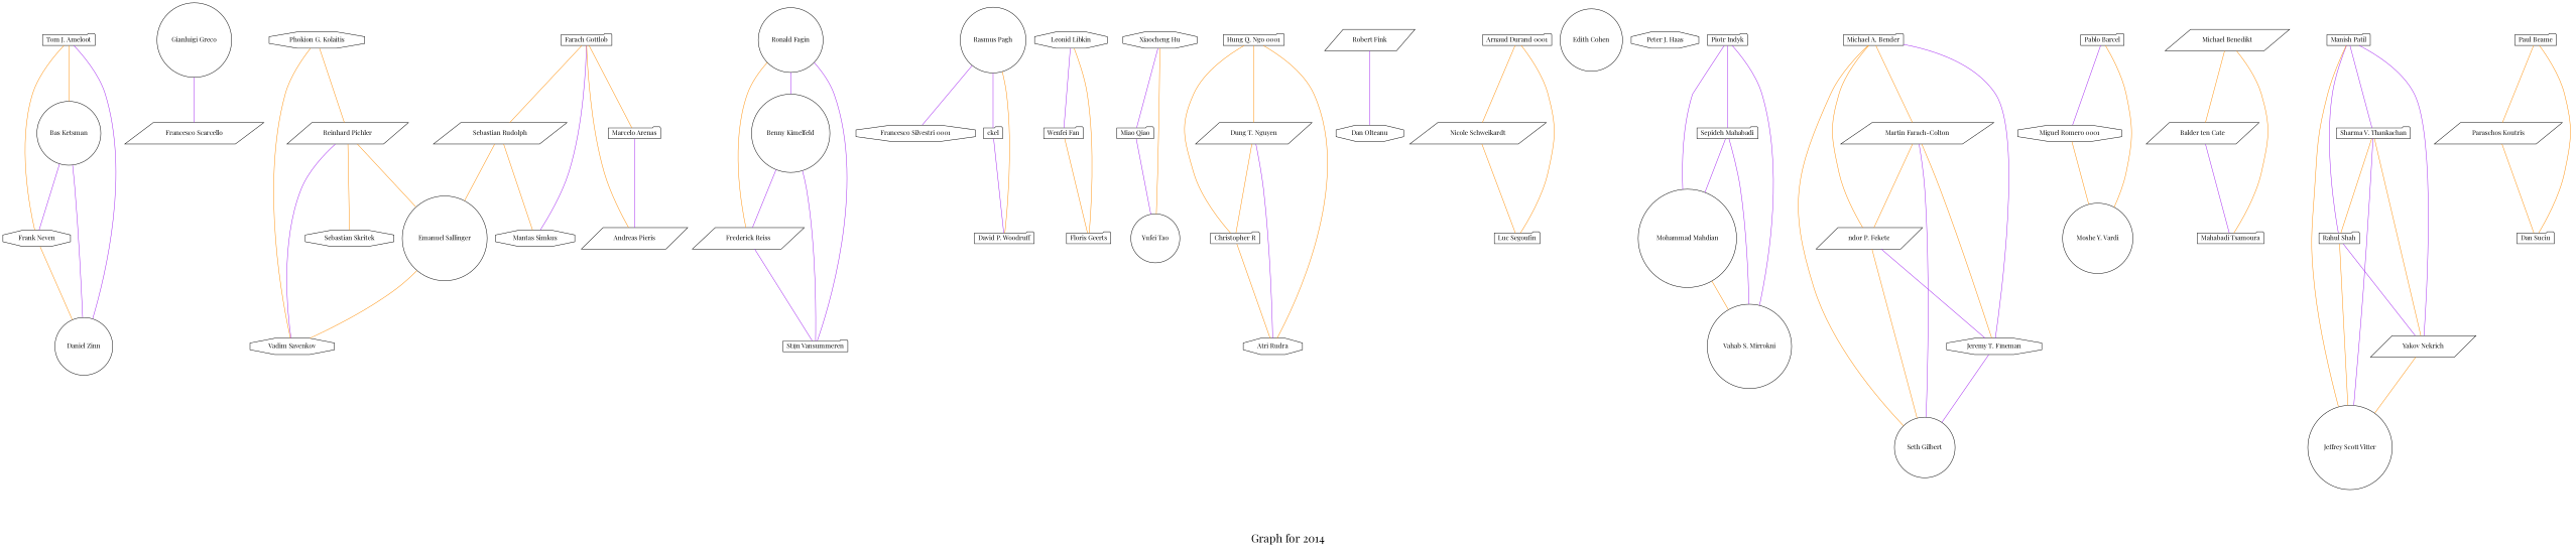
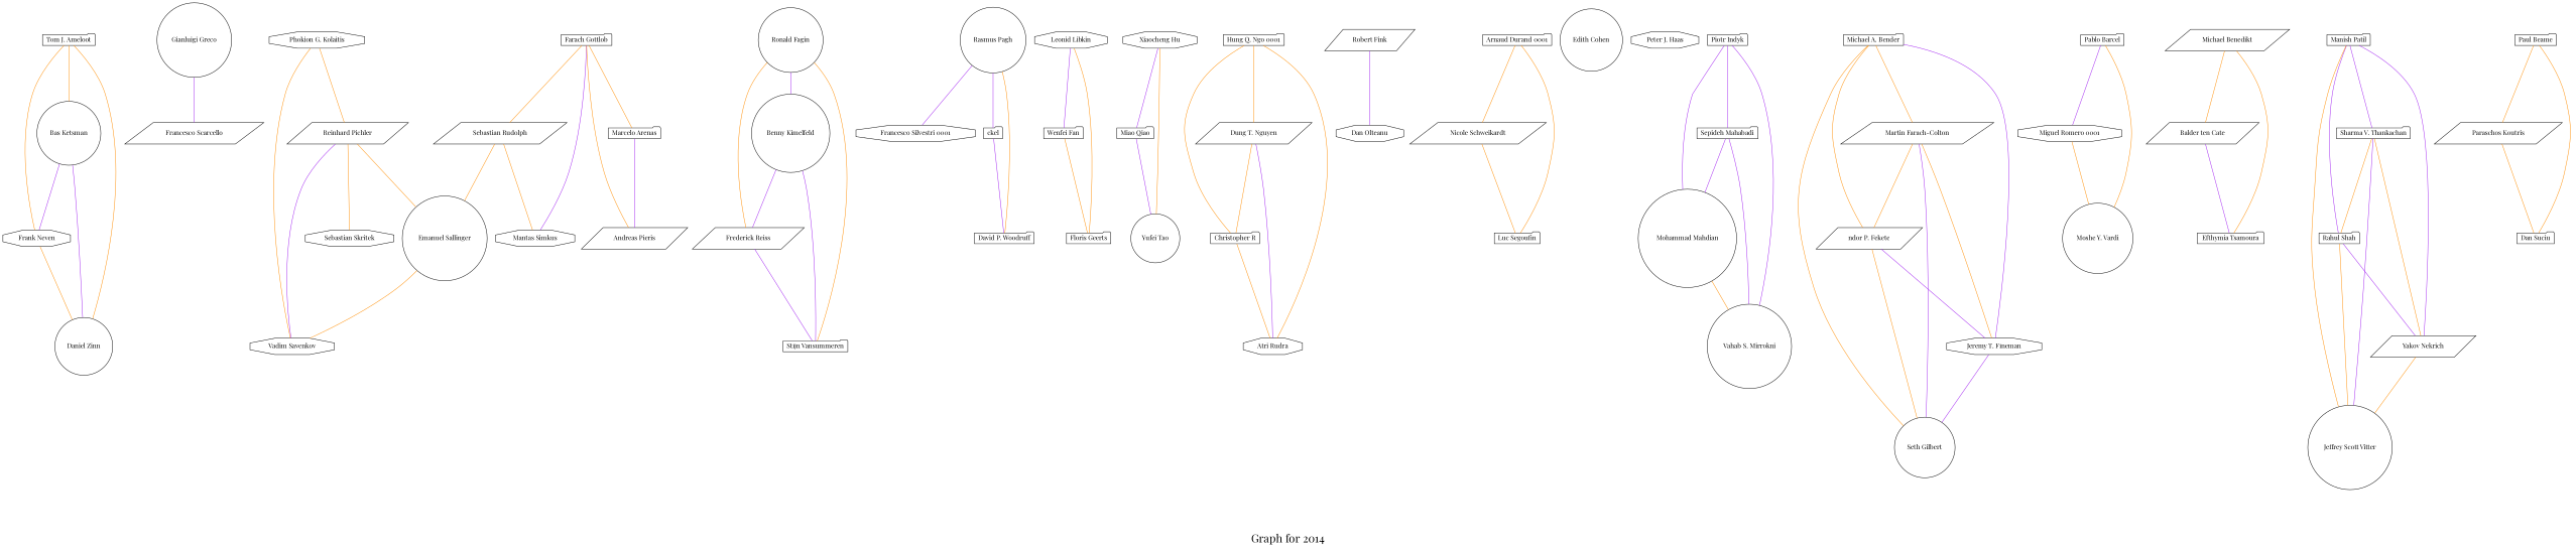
  graph {
    fontname="Playfair Display"
    fontsize=24
    label="\nGraph for 2014\n"
    splines=true
    node [fontname="Playfair Display" shape=folder]
    edge [color=darkorange fontname="Playfair Display"]
    n1 [height=0.3 label="Tom J. Ameloot" width=0.3]
    n2 [height=0.3 label="Bas Ketsman" shape=circle width=0.3]
    n3 [height=0.3 label="Frank Neven" shape=octagon width=0.3]
    n4 [height=0.3 label="Daniel Zinn" shape=circle width=0.3]
    n5 [height=0.3 label="Gianluigi Greco" shape=circle width=0.3]
    n6 [height=0.3 label="Francesco Scarcello" shape=parallelogram width=0.3]
    n7 [height=0.3 label="Phokion G. Kolaitis" shape=octagon width=0.3]
    n8 [height=0.3 label="Reinhard Pichler" shape=parallelogram width=0.3]
    n9 [height=0.3 label="Vadim Savenkov" shape=octagon width=0.3]
    n10 [height=0.3 label="Emanuel Sallinger" shape=circle width=0.3]
    n11 [height=0.3 label="Sebastian Skritek" shape=octagon width=0.3]
    n12 [height=0.3 label="Farach Gottlob" width=0.3]
    n13 [height=0.3 label="Sebastian Rudolph" shape=parallelogram width=0.3]
    n14 [height=0.3 label="Mantas Simkus" shape=octagon width=0.3]
    n15 [height=0.3 label="Marcelo Arenas" width=0.3]
    n16 [height=0.3 label="Andreas Pieris" shape=parallelogram width=0.3]
    n17 [height=0.3 label="Ronald Fagin" shape=circle width=0.3]
    n18 [height=0.3 label="Benny Kimelfeld" shape=circle width=0.3]
    n19 [height=0.3 label="Frederick Reiss" shape=parallelogram width=0.3]
    n20 [height=0.3 label="Stijn Vansummeren" width=0.3]
    n21 [height=0.3 label="Rasmus Pagh" shape=circle width=0.3]
    n22 [height=0.3 label="Francesco Silvestri 0001" shape=octagon width=0.3]
    n23 [height=0.3 label=ckel width=0.3]
    n24 [height=0.3 label="David P. Woodruff" width=0.3]
    n25 [height=0.3 label="Leonid Libkin" shape=octagon width=0.3]
    n26 [height=0.3 label="Wenfei Fan" width=0.3]
    n27 [height=0.3 label="Floris Geerts" width=0.3]
    n28 [height=0.3 label="Xiaocheng Hu" shape=octagon width=0.3]
    n29 [height=0.3 label="Miao Qiao" width=0.3]
    n30 [height=0.3 label="Yufei Tao" shape=circle width=0.3]
    n31 [height=0.3 label="Hung Q. Ngo 0001" width=0.3]
    n32 [height=0.3 label="Dung T. Nguyen" shape=parallelogram width=0.3]
    n33 [height=0.3 label="Christopher R" width=0.3]
    n34 [height=0.3 label="Atri Rudra" shape=octagon width=0.3]
    n35 [height=0.3 label="Robert Fink" shape=parallelogram width=0.3]
    n36 [height=0.3 label="Dan Olteanu" shape=octagon width=0.3]
    n37 [height=0.3 label="Arnaud Durand 0001" width=0.3]
    n38 [height=0.3 label="Nicole Schweikardt" shape=parallelogram width=0.3]
    n39 [height=0.3 label="Luc Segoufin" width=0.3]
    n40 [height=0.3 label="Edith Cohen" shape=circle width=0.3]
    n41 [height=0.3 label="Peter J. Haas" shape=octagon width=0.3]
    n42 [height=0.3 label="Piotr Indyk" width=0.3]
    n43 [height=0.3 label="Sepideh Mahabadi" width=0.3]
    n44 [height=0.3 label="Mohammad Mahdian" shape=circle width=0.3]
    n45 [height=0.3 label="Vahab S. Mirrokni" shape=circle width=0.3]
    n46 [height=0.3 label="Michael A. Bender" width=0.3]
    n47 [height=0.3 label="Martin Farach-Colton" shape=parallelogram width=0.3]
    n48 [height=0.3 label="ndor P. Fekete" shape=parallelogram width=0.3]
    n49 [height=0.3 label="Jeremy T. Fineman" shape=octagon width=0.3]
    n50 [height=0.3 label="Seth Gilbert" shape=circle width=0.3]
    n51 [height=0.3 label="Pablo Barcel" width=0.3]
    n52 [height=0.3 label="Miguel Romero 0001" shape=octagon width=0.3]
    n53 [height=0.3 label="Moshe Y. Vardi" shape=circle width=0.3]
    n54 [height=0.3 label="Michael Benedikt" shape=parallelogram width=0.3]
    n55 [height=0.3 label="Balder ten Cate" shape=parallelogram width=0.3]
-   n56 [height=0.3 label="Mahabadi Tsamoura" width=0.3]
+   n56 [height=0.3 label="Efthymia Tsamoura" width=0.3]
    n57 [height=0.3 label="Manish Patil" width=0.3]
    n58 [height=0.3 label="Sharma V. Thankachan" width=0.3]
    n59 [height=0.3 label="Rahul Shah" width=0.3]
    n60 [height=0.3 label="Yakov Nekrich" shape=parallelogram width=0.3]
    n61 [height=0.3 label="Jeffrey Scott Vitter" shape=circle width=0.3]
    n62 [height=0.3 label="Paul Beame" width=0.3]
    n63 [height=0.3 label="Paraschos Koutris" shape=parallelogram width=0.3]
    n64 [height=0.3 label="Dan Suciu" width=0.3]
    n1 -- n2
    n1 -- n3
-   n1 -- n4 [color=purple]
+   n1 -- n4
    n2 -- n3 [color=purple]
    n2 -- n4 [color=purple]
    n3 -- n4
    n5 -- n6 [color=purple]
    n7 -- n8
    n7 -- n9
    n8 -- n9 [color=purple]
    n8 -- n10
    n8 -- n11
    n10 -- n9
    n12 -- n13
    n12 -- n14 [color=purple]
    n12 -- n15
    n12 -- n16
    n13 -- n10
    n13 -- n14
    n15 -- n16 [color=purple]
    n17 -- n18 [color=purple]
    n17 -- n19
-   n17 -- n20 [color=purple]
+   n17 -- n20
    n18 -- n19 [color=purple]
    n18 -- n20 [color=purple]
    n19 -- n20 [color=purple]
    n21 -- n22 [color=purple]
    n21 -- n23 [color=purple]
    n21 -- n24
    n23 -- n24 [color=purple]
    n25 -- n26 [color=purple]
    n25 -- n27
    n26 -- n27
    n28 -- n29 [color=purple]
    n28 -- n30
    n29 -- n30 [color=purple]
    n31 -- n32
    n31 -- n33
    n31 -- n34
    n32 -- n33
    n32 -- n34 [color=purple]
    n33 -- n34
    n35 -- n36 [color=purple]
    n37 -- n38
    n37 -- n39
    n38 -- n39
    n42 -- n43 [color=purple]
    n42 -- n44 [color=purple]
    n42 -- n45 [color=purple]
    n43 -- n44 [color=purple]
    n43 -- n45 [color=purple]
    n44 -- n45
    n46 -- n47
    n46 -- n48
    n46 -- n49 [color=purple]
    n46 -- n50
    n47 -- n48
    n47 -- n49
    n47 -- n50 [color=purple]
    n48 -- n49 [color=purple]
    n48 -- n50
    n49 -- n50 [color=purple]
    n51 -- n52 [color=purple]
    n51 -- n53
    n52 -- n53
    n54 -- n55
    n54 -- n56
    n55 -- n56 [color=purple]
    n57 -- n58 [color=purple]
    n57 -- n59 [color=purple]
    n57 -- n60 [color=purple]
    n57 -- n61
    n58 -- n59
    n58 -- n60
    n58 -- n61 [color=purple]
    n59 -- n60 [color=purple]
    n59 -- n61
    n60 -- n61
    n62 -- n63
    n62 -- n64
    n63 -- n64
  }
